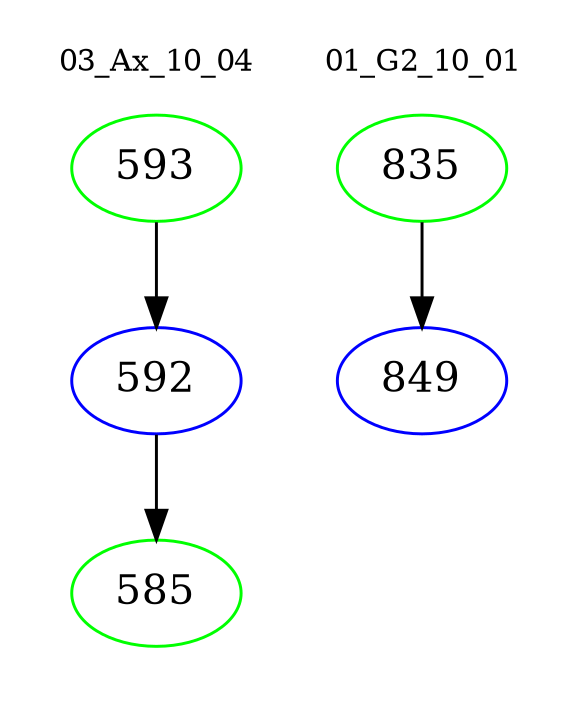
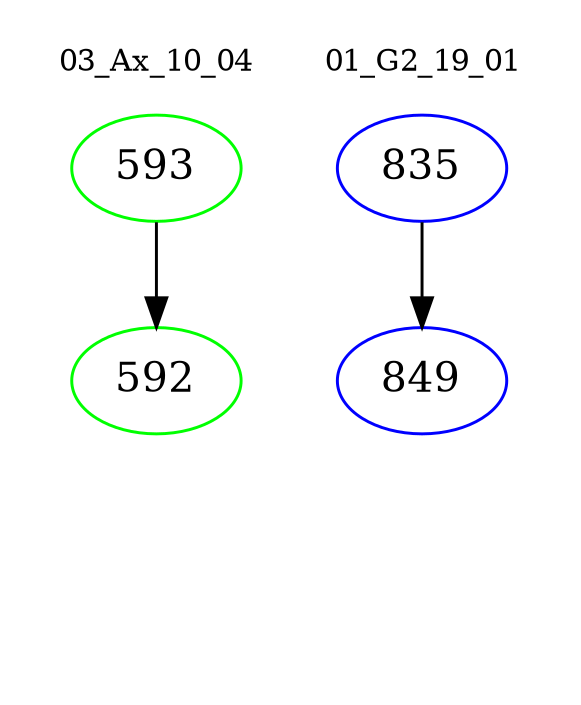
  digraph {
    node [color=green]
    edge [color=black]
    n1 [label=593]
-   n2 [color=blue label=592]
-   n3 [label=585]
-   n4 [label=835]
+   n2 [label=592]
+   n4 [color=blue label=835]
    n5 [color=blue label=849]
    subgraph cluster_1 {
      color=white
      fontsize=10
      label="03_Ax_10_04"
      n1
      n2
-     n3
    }
    subgraph cluster_2 {
      color=white
      fontsize=10
-     label="01_G2_10_01"
+     label="01_G2_19_01"
      n4
      n5
    }
    n1 -> n2
-   n2 -> n3
    n4 -> n5
  }
